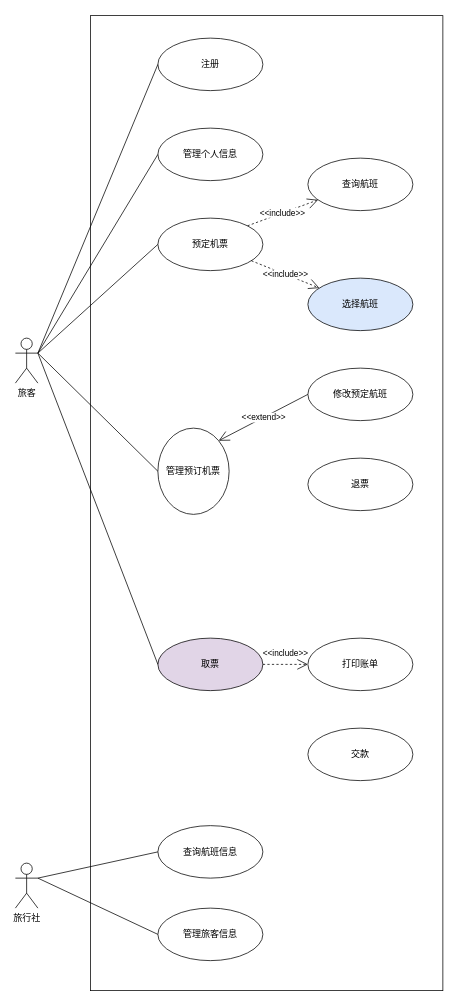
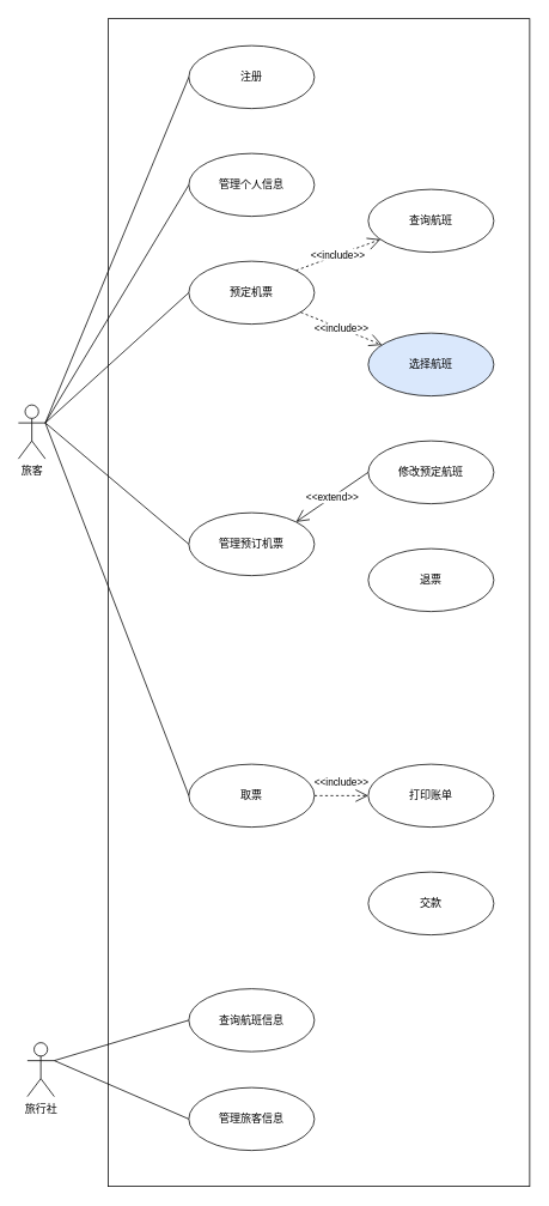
  <mxCell id="0" />
  <mxCell id="1" parent="0" />
  <mxCell id="2" value="" style="html=1;whiteSpace=wrap;" vertex="1" parent="1"><mxGeometry x="120" y="20" width="470" height="1300" as="geometry" /></mxCell>
  <mxCell id="3" value="旅客" style="shape=umlActor;verticalLabelPosition=bottom;verticalAlign=top;html=1;" vertex="1" parent="1"><mxGeometry x="20" y="450" width="30" height="60" as="geometry" /></mxCell>
  <mxCell id="4" value="注册" style="ellipse;whiteSpace=wrap;html=1;" vertex="1" parent="1"><mxGeometry x="210" y="50" width="140" height="70" as="geometry" /></mxCell>
  <mxCell id="5" value="管理个人信息" style="ellipse;whiteSpace=wrap;html=1;" vertex="1" parent="1"><mxGeometry x="210" y="170" width="140" height="70" as="geometry" /></mxCell>
  <mxCell id="6" value="预定机票" style="ellipse;whiteSpace=wrap;html=1;" vertex="1" parent="1"><mxGeometry x="210" y="290" width="140" height="70" as="geometry" /></mxCell>
  <mxCell id="7" value="查询航班" style="ellipse;whiteSpace=wrap;html=1;" vertex="1" parent="1"><mxGeometry x="410" y="210" width="140" height="70" as="geometry" /></mxCell>
  <mxCell id="8" value="选择航班" style="ellipse;whiteSpace=wrap;html=1;fillColor=#dae8fc;" vertex="1" parent="1"><mxGeometry x="410" y="370" width="140" height="70" as="geometry" /></mxCell>
  <mxCell id="9" value="&amp;lt;&amp;lt;include&amp;gt;&amp;gt;" style="endArrow=open;endSize=12;dashed=1;html=1;rounded=0;exitX=1;exitY=0;exitDx=0;exitDy=0;" edge="1" parent="1" source="6" target="7"><mxGeometry width="160" relative="1" as="geometry"><mxPoint x="430" y="310" as="sourcePoint" /><mxPoint x="590" y="310" as="targetPoint" /></mxGeometry></mxCell>
  <mxCell id="10" value="&amp;lt;&amp;lt;include&amp;gt;&amp;gt;" style="endArrow=open;endSize=12;dashed=1;html=1;rounded=0;" edge="1" parent="1" source="6" target="8"><mxGeometry width="160" relative="1" as="geometry"><mxPoint x="250" y="400" as="sourcePoint" /><mxPoint x="410" y="400" as="targetPoint" /></mxGeometry></mxCell>
- <mxCell id="11" value="管理预订机票" style="ellipse;whiteSpace=wrap;html=1;" vertex="1" parent="1"><mxGeometry x="210" y="570" width="95" height="115" as="geometry" /></mxCell>
+ <mxCell id="11" value="管理预订机票" style="ellipse;whiteSpace=wrap;html=1;" vertex="1" parent="1"><mxGeometry x="210" y="570" width="140" height="70" as="geometry" /></mxCell>
  <mxCell id="12" value="修改预定航班" style="ellipse;whiteSpace=wrap;html=1;" vertex="1" parent="1"><mxGeometry x="410" y="490" width="140" height="70" as="geometry" /></mxCell>
  <mxCell id="13" value="退票" style="ellipse;whiteSpace=wrap;html=1;" vertex="1" parent="1"><mxGeometry x="410" y="610" width="140" height="70" as="geometry" /></mxCell>
  <mxCell id="14" value="&amp;lt;&amp;lt;extend&amp;gt;&amp;gt;" style="endArrow=open;endSize=12;dashed=0;html=1;rounded=0;entryX=1;entryY=0;entryDx=0;entryDy=0;exitX=0;exitY=0.5;exitDx=0;exitDy=0;" edge="1" parent="1" source="12" target="11"><mxGeometry width="160" relative="1" as="geometry"><mxPoint x="280" y="450" as="sourcePoint" /><mxPoint x="400" y="510" as="targetPoint" /></mxGeometry></mxCell>
- <mxCell id="15" value="取票" style="ellipse;whiteSpace=wrap;html=1;fillColor=#e1d5e7;" vertex="1" parent="1"><mxGeometry x="210" y="850" width="140" height="70" as="geometry" /></mxCell>
+ <mxCell id="15" value="取票" style="ellipse;whiteSpace=wrap;html=1;" vertex="1" parent="1"><mxGeometry x="210" y="850" width="140" height="70" as="geometry" /></mxCell>
  <mxCell id="16" value="打印账单" style="ellipse;whiteSpace=wrap;html=1;" vertex="1" parent="1"><mxGeometry x="410" y="850" width="140" height="70" as="geometry" /></mxCell>
  <mxCell id="17" value="交款" style="ellipse;whiteSpace=wrap;html=1;" vertex="1" parent="1"><mxGeometry x="410" y="970" width="140" height="70" as="geometry" /></mxCell>
  <mxCell id="18" value="&amp;lt;&amp;lt;include&amp;gt;&amp;gt;" style="endArrow=open;endSize=12;dashed=1;html=1;rounded=0;exitX=1;exitY=0.5;exitDx=0;exitDy=0;" edge="1" parent="1" source="15" target="16"><mxGeometry y="15" width="160" relative="1" as="geometry"><mxPoint x="339" y="870" as="sourcePoint" /><mxPoint x="420" y="775" as="targetPoint" /><mxPoint as="offset" /></mxGeometry></mxCell>
  <mxCell id="19" value="" style="endArrow=none;html=1;rounded=0;exitX=1;exitY=0.333;exitDx=0;exitDy=0;exitPerimeter=0;entryX=0;entryY=0.5;entryDx=0;entryDy=0;" edge="1" parent="1" source="3" target="4"><mxGeometry width="50" height="50" relative="1" as="geometry"><mxPoint x="60" y="380" as="sourcePoint" /><mxPoint x="110" y="330" as="targetPoint" /></mxGeometry></mxCell>
  <mxCell id="20" value="" style="endArrow=none;html=1;rounded=0;entryX=0;entryY=0.5;entryDx=0;entryDy=0;" edge="1" parent="1" target="5"><mxGeometry width="50" height="50" relative="1" as="geometry"><mxPoint x="50" y="470" as="sourcePoint" /><mxPoint x="220" y="95" as="targetPoint" /></mxGeometry></mxCell>
  <mxCell id="21" value="" style="endArrow=none;html=1;rounded=0;entryX=0;entryY=0.5;entryDx=0;entryDy=0;" edge="1" parent="1" target="6"><mxGeometry width="50" height="50" relative="1" as="geometry"><mxPoint x="50" y="470" as="sourcePoint" /><mxPoint x="220" y="215" as="targetPoint" /></mxGeometry></mxCell>
  <mxCell id="22" value="" style="endArrow=none;html=1;rounded=0;entryX=0;entryY=0.5;entryDx=0;entryDy=0;exitX=1;exitY=0.333;exitDx=0;exitDy=0;exitPerimeter=0;" edge="1" parent="1" source="3" target="11"><mxGeometry width="50" height="50" relative="1" as="geometry"><mxPoint x="50" y="470" as="sourcePoint" /><mxPoint x="220" y="335" as="targetPoint" /></mxGeometry></mxCell>
  <mxCell id="23" value="" style="endArrow=none;html=1;rounded=0;entryX=0;entryY=0.5;entryDx=0;entryDy=0;exitX=1;exitY=0.333;exitDx=0;exitDy=0;exitPerimeter=0;" edge="1" parent="1" source="3" target="15"><mxGeometry width="50" height="50" relative="1" as="geometry"><mxPoint x="60" y="480" as="sourcePoint" /><mxPoint x="220" y="615" as="targetPoint" /></mxGeometry></mxCell>
  <mxCell id="24" value="查询航班信息" style="ellipse;whiteSpace=wrap;html=1;" vertex="1" parent="1"><mxGeometry x="210" y="1100" width="140" height="70" as="geometry" /></mxCell>
  <mxCell id="25" value="管理旅客信息" style="ellipse;whiteSpace=wrap;html=1;" vertex="1" parent="1"><mxGeometry x="210" y="1210" width="140" height="70" as="geometry" /></mxCell>
- <mxCell id="26" value="旅行社" style="shape=umlActor;verticalLabelPosition=bottom;verticalAlign=top;html=1;" vertex="1" parent="1"><mxGeometry x="20" y="1150" width="30" height="60" as="geometry" /></mxCell>
+ <mxCell id="26" value="旅行社" style="shape=umlActor;verticalLabelPosition=bottom;verticalAlign=top;html=1;" vertex="1" parent="1"><mxGeometry x="30" y="1160" width="30" height="60" as="geometry" /></mxCell>
  <mxCell id="27" value="" style="endArrow=none;html=1;rounded=0;entryX=0;entryY=0.5;entryDx=0;entryDy=0;exitX=1;exitY=0.333;exitDx=0;exitDy=0;exitPerimeter=0;" edge="1" parent="1" source="26" target="24"><mxGeometry width="50" height="50" relative="1" as="geometry"><mxPoint x="60" y="480" as="sourcePoint" /><mxPoint x="220" y="895" as="targetPoint" /></mxGeometry></mxCell>
  <mxCell id="28" value="" style="endArrow=none;html=1;rounded=0;entryX=0;entryY=0.5;entryDx=0;entryDy=0;exitX=1;exitY=0.333;exitDx=0;exitDy=0;exitPerimeter=0;" edge="1" parent="1" source="26" target="25"><mxGeometry width="50" height="50" relative="1" as="geometry"><mxPoint x="60" y="1180" as="sourcePoint" /><mxPoint x="220" y="1145" as="targetPoint" /></mxGeometry></mxCell>
